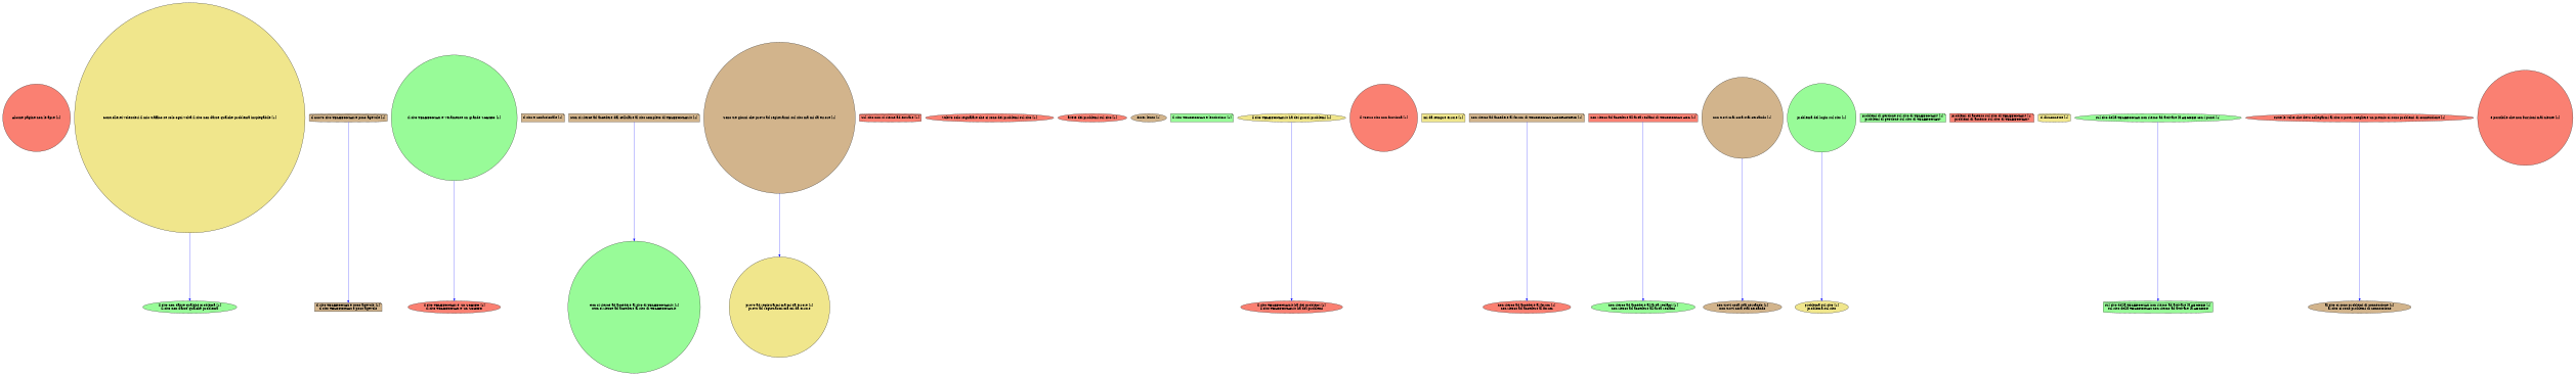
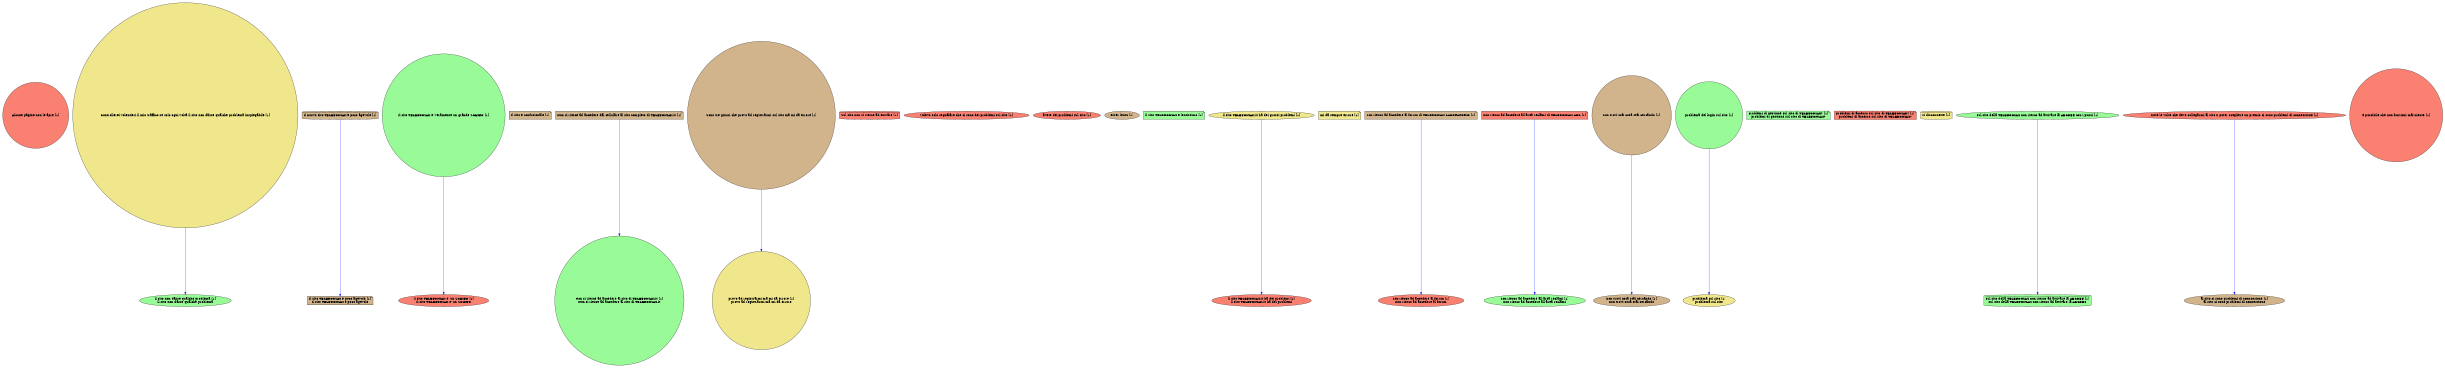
  digraph {
    node [fillcolor=salmon shape=ellipse style=filled]
    edge [color=blue]
    "Alcune pagine non le apre [1]" [shape=circle]
    "Controllerei volentieri il mio traffico se solo ogni volta il sito non dasse qualche problema inspiegabile [1]" [fillcolor=khaki shape=circle]
    "il sito non dasse qualche problema [1]\nil sito non dasse qualche problema" [fillcolor=palegreen]
    "Il nuovo sito TELEFONIAX è poco agevole [1]" [fillcolor=tan shape=cylinder]
    "Il sito TELEFONIAX è poco agevole [1]\nIl sito TELEFONIAX è poco agevole" [fillcolor=tan shape=note]
    "Il sito TELEFONIAX e' veramente un grande SCHIFO [1]" [fillcolor=palegreen shape=circle]
    "Il sito TELEFONIAX e' un SCHIFO [1]\nIl sito TELEFONIAX e' un SCHIFO"
    "Il sito è confusionale [1]" [fillcolor=tan shape=note]
    "Non si riesce ad accedere dal cellulare al sito completo di TELEFONIAX.it [1]" [fillcolor=tan shape=note]
    "Non si riesce ad accedere al sito di TELEFONIAX.it [1]\nNon si riesce ad accedere al sito di TELEFONIAX.it" [fillcolor=palegreen shape=circle]
    "Sono tre giorni che provo ad registrarmi sul sito ma mi da errore [1]" [fillcolor=tan shape=circle]
    "provo ad registrarmi ma mi da errore [1]\nprovo ad registrarmi ma mi da errore" [fillcolor=khaki shape=circle]
    "Sul sito non si riesce ad entrare [1]" [shape=cylinder]
    "Volevo solo segnalare che ci sono dei problemi sul sito [1]"
    "avete dei problemi sul sito [1]"
    "esser lento [1]" [fillcolor=tan]
    "il sito TELEFONIAX è lentissimo [1]" [fillcolor=palegreen shape=note]
    "il sito TELEFONIAX.it ha dei grossi problemi [1]" [fillcolor=khaki]
    "il sito TELEFONIAX.it ha dei problemi [1]\nil sito TELEFONIAX.it ha dei problemi"
-   "il vostro sito non funziona [1]" [shape=circle]
    "mi dà sempre errore [1]" [fillcolor=khaki shape=note]
    "non riesco ad accedere al forum di TELEFONIAX LABORATORIO [1]" [fillcolor=tan shape=note]
    "non riesco ad accedere al forum [1]\nnon riesco ad accedere al forum"
    "non riesco ad accedere all'area reclami di TELEFONIAX ABC [1]" [shape=note]
    "non riesco ad accedere all'area reclami [1]\nnon riesco ad accedere all'area reclami" [fillcolor=palegreen]
    "non trovi mai cosa stai cercando [1]" [fillcolor=tan shape=circle]
    "non trovi cosa stai cercando [1]\nnon trovi cosa stai cercando" [fillcolor=tan]
    "problema del login sul sito [1]" [fillcolor=palegreen shape=circle]
    "problema sul sito [1]\nproblema sul sito" [fillcolor=khaki]
    "problemi di gestione sul sito di TELEFONIAX? [1]\nproblemi di gestione sul sito di TELEFONIAX?" [fillcolor=palegreen shape=note]
    "problemi di accesso sul sito di TELEFONIAX? [1]\nproblemi di accesso sul sito di TELEFONIAX?" [shape=note]
    "si disconnette [1]" [fillcolor=khaki shape=cylinder]
    "sul sito della TELEFONIAX non riesco ad attivare la ABCDEF con i punti [1]" [fillcolor=palegreen]
    "sul sito della TELEFONIAX non riesco ad attivare la ABCDEF [1]\nsul sito della TELEFONIAX non riesco ad attivare la ABCDEF" [fillcolor=palegreen shape=cylinder]
    "al sito ci sono problemi di connessione [1]\nal sito ci sono problemi di connessione" [fillcolor=tan]
    "tutte le volte che devo collegarmi al sito x poter scegliere un premio ci sono problemi di connessione [1]"
    "è possibile che non funzioni mai niente [1]" [shape=circle]
    "Controllerei volentieri il mio traffico se solo ogni volta il sito non dasse qualche problema inspiegabile [1]" -> "il sito non dasse qualche problema [1]\nil sito non dasse qualche problema"
    "Il nuovo sito TELEFONIAX è poco agevole [1]" -> "Il sito TELEFONIAX è poco agevole [1]\nIl sito TELEFONIAX è poco agevole"
    "Il sito TELEFONIAX e' veramente un grande SCHIFO [1]" -> "Il sito TELEFONIAX e' un SCHIFO [1]\nIl sito TELEFONIAX e' un SCHIFO"
    "Non si riesce ad accedere dal cellulare al sito completo di TELEFONIAX.it [1]" -> "Non si riesce ad accedere al sito di TELEFONIAX.it [1]\nNon si riesce ad accedere al sito di TELEFONIAX.it"
    "Sono tre giorni che provo ad registrarmi sul sito ma mi da errore [1]" -> "provo ad registrarmi ma mi da errore [1]\nprovo ad registrarmi ma mi da errore"
    "il sito TELEFONIAX.it ha dei grossi problemi [1]" -> "il sito TELEFONIAX.it ha dei problemi [1]\nil sito TELEFONIAX.it ha dei problemi"
    "non riesco ad accedere al forum di TELEFONIAX LABORATORIO [1]" -> "non riesco ad accedere al forum [1]\nnon riesco ad accedere al forum"
    "non riesco ad accedere all'area reclami di TELEFONIAX ABC [1]" -> "non riesco ad accedere all'area reclami [1]\nnon riesco ad accedere all'area reclami"
    "non trovi mai cosa stai cercando [1]" -> "non trovi cosa stai cercando [1]\nnon trovi cosa stai cercando"
    "problema del login sul sito [1]" -> "problema sul sito [1]\nproblema sul sito"
    "sul sito della TELEFONIAX non riesco ad attivare la ABCDEF con i punti [1]" -> "sul sito della TELEFONIAX non riesco ad attivare la ABCDEF [1]\nsul sito della TELEFONIAX non riesco ad attivare la ABCDEF"
    "tutte le volte che devo collegarmi al sito x poter scegliere un premio ci sono problemi di connessione [1]" -> "al sito ci sono problemi di connessione [1]\nal sito ci sono problemi di connessione"
  }
